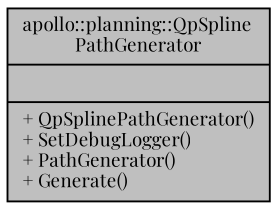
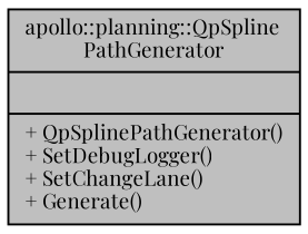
  digraph {
    fontname="Playfair Display"
-   n1 [color=black fillcolor=grey75 fontcolor=black fontname="Playfair Display" fontsize=10 height=0.2 label="{apollo::planning::QpSpline\lPathGenerator\n||+ QpSplinePathGenerator()\l+ SetDebugLogger()\l+ PathGenerator()\l+ Generate()\l}" shape=record style=filled width=0.4]
+   n1 [color=black fillcolor=grey75 fontcolor=black fontname="Playfair Display" fontsize=10 height=0.2 label="{apollo::planning::QpSpline\lPathGenerator\n||+ QpSplinePathGenerator()\l+ SetDebugLogger()\l+ SetChangeLane()\l+ Generate()\l}" shape=record style=filled width=0.4]
  }
